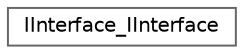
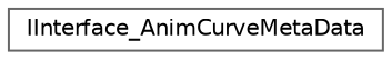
  digraph {
    rankdir=LR
-   n1 [color=grey40 fillcolor=white fontname=Helvetica fontsize=10 height=0.2 label=IInterface_IInterface shape=box style=filled width=0.4]
+   n1 [color=grey40 fillcolor=white fontname=Helvetica fontsize=10 height=0.2 label=IInterface_AnimCurveMetaData shape=box style=filled width=0.4]
  }
